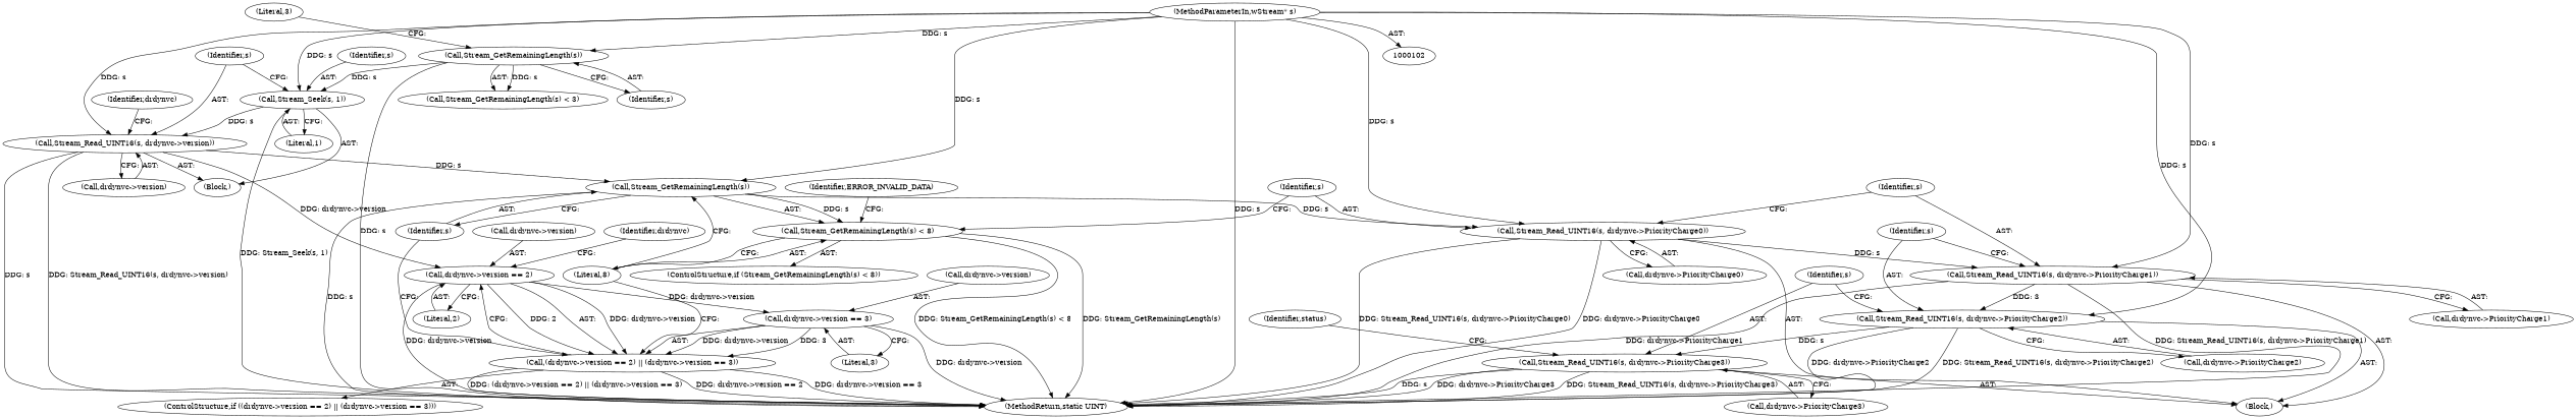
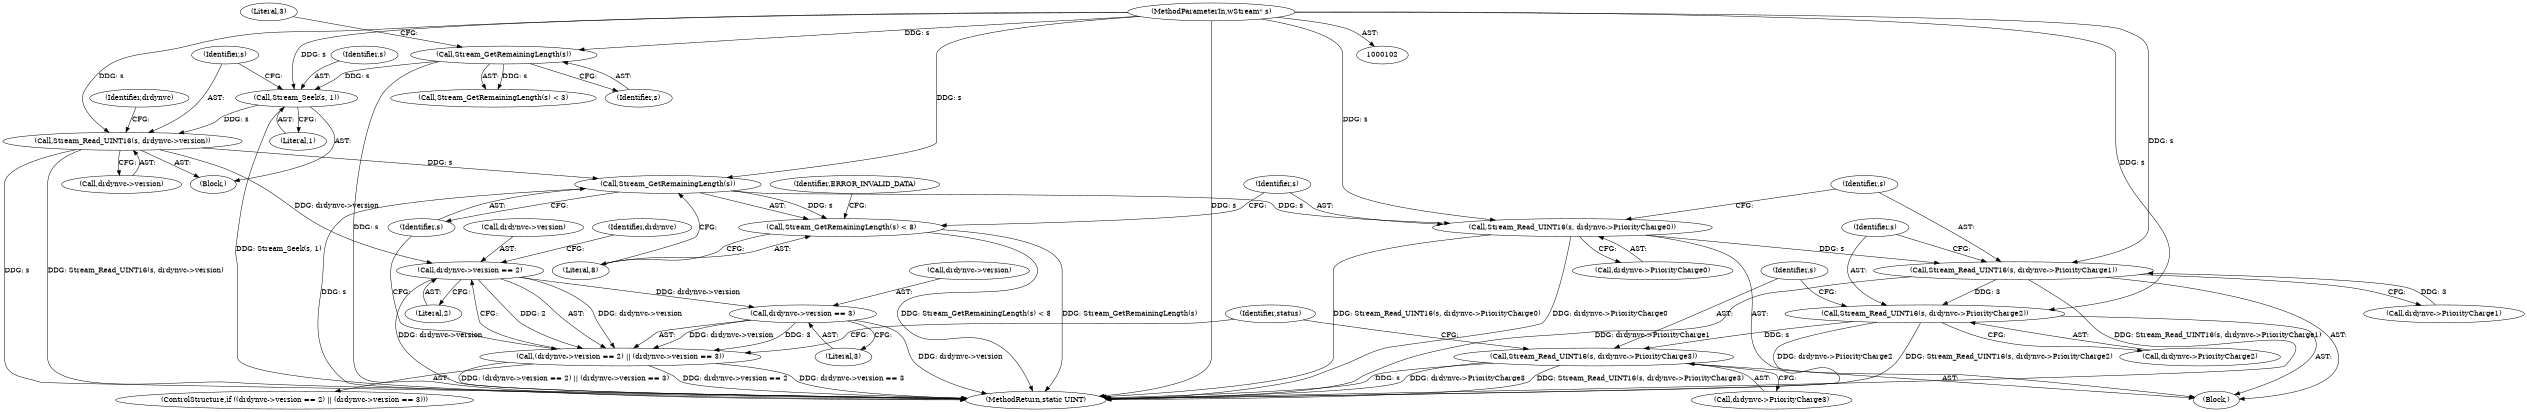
  digraph {
    n1 [label="(Call,Stream_Read_UINT16(s, drdynvc->version))"]
    n2 [label="(Call,drdynvc->version == 2)"]
    n3 [label="(Call,Stream_GetRemainingLength(s))"]
    n4 [label="(Call,drdynvc->version)"]
    n5 [label="(MethodReturn,static UINT)"]
    n6 [label="(Block,)"]
    n7 [label="(Call,(drdynvc->version == 2) || (drdynvc->version == 3))"]
    n8 [label="(Call,drdynvc->version == 3)"]
    n9 [label="(Literal,2)"]
    n10 [label="(Call,Stream_Read_UINT16(s, drdynvc->PriorityCharge0))"]
    n11 [label="(Call,Stream_GetRemainingLength(s) < 8)"]
    n12 [label="(Identifier,s)"]
    n13 [label="(Call,Stream_Seek(s, 1))"]
    n14 [label="(Literal,1)"]
    n15 [label="(Call,Stream_GetRemainingLength(s))"]
    n16 [label="(Call,Stream_GetRemainingLength(s) < 3)"]
    n17 [label="(Identifier,s)"]
    n18 [label="(MethodParameterIn,wStream* s)"]
    n19 [label="(Call,Stream_Read_UINT16(s, drdynvc->PriorityCharge1))"]
    n20 [label="(Call,Stream_Read_UINT16(s, drdynvc->PriorityCharge2))"]
    1000102
    n22 [label="(Call,drdynvc->PriorityCharge0)"]
    n23 [label="(Block,)"]
    n24 [label="(Call,drdynvc->PriorityCharge1)"]
    n25 [label="(Call,Stream_Read_UINT16(s, drdynvc->PriorityCharge3))"]
    n26 [label="(Call,drdynvc->PriorityCharge2)"]
    n27 [label="(Call,drdynvc->PriorityCharge3)"]
    n28 [label="(ControlStructure,if ((drdynvc->version == 2) || (drdynvc->version == 3)))"]
    n29 [label="(Literal,3)"]
-   n30 [label="(ControlStructure,if (Stream_GetRemainingLength(s) < 8))"]
    n31 [label="(Literal,8)"]
    n32 [label="(Identifier,status)"]
    n33 [label="(Identifier,s)"]
    n34 [label="(Identifier,s)"]
    n35 [label="(Identifier,ERROR_INVALID_DATA)"]
    n36 [label="(Identifier,drdynvc)"]
    n37 [label="(Identifier,s)"]
    n38 [label="(Call,drdynvc->version)"]
    n39 [label="(Identifier,s)"]
    n40 [label="(Identifier,s)"]
    n41 [label="(Identifier,drdynvc)"]
    n42 [label="(Identifier,s)"]
    n43 [label="(Call,drdynvc->version)"]
    n44 [label="(Literal,3)"]
    n1 -> n2 [label="DDG: drdynvc->version"]
    n1 -> n3 [label="DDG: s"]
    n1 -> n4 [label="CFG: "]
    n1 -> n5 [label="DDG: s"]
    n1 -> n5 [label="DDG: Stream_Read_UINT16(s, drdynvc->version)"]
    n1 -> n6 [label="AST: "]
    n2 -> n5 [label="DDG: drdynvc->version"]
    n2 -> n7 [label="AST: "]
    n2 -> n7 [label="DDG: drdynvc->version"]
    n2 -> n7 [label="DDG: 2"]
    n2 -> n8 [label="DDG: drdynvc->version"]
    n2 -> n9 [label="CFG: "]
    n3 -> n5 [label="DDG: s"]
    n3 -> n10 [label="DDG: s"]
    n3 -> n11 [label="AST: "]
    n3 -> n11 [label="DDG: s"]
    n3 -> n12 [label="CFG: "]
    n4 -> n1 [label="AST: "]
    n7 -> n2 [label="CFG: "]
    n7 -> n5 [label="DDG: drdynvc->version == 2"]
    n7 -> n5 [label="DDG: drdynvc->version == 3"]
    n7 -> n5 [label="DDG: (drdynvc->version == 2) || (drdynvc->version == 3)"]
    n7 -> n28 [label="AST: "]
    n8 -> n5 [label="DDG: drdynvc->version"]
    n8 -> n7 [label="AST: "]
    n8 -> n7 [label="DDG: drdynvc->version"]
    n8 -> n7 [label="DDG: 3"]
    n8 -> n29 [label="CFG: "]
    n9 -> n2 [label="AST: "]
    n10 -> n5 [label="DDG: Stream_Read_UINT16(s, drdynvc->PriorityCharge0)"]
    n10 -> n5 [label="DDG: drdynvc->PriorityCharge0"]
    n10 -> n19 [label="DDG: s"]
    n10 -> n22 [label="CFG: "]
    n10 -> n23 [label="AST: "]
    n11 -> n5 [label="DDG: Stream_GetRemainingLength(s) < 8"]
    n11 -> n5 [label="DDG: Stream_GetRemainingLength(s)"]
-   n11 -> n30 [label="AST: "]
    n11 -> n31 [label="CFG: "]
    n12 -> n3 [label="AST: "]
    n12 -> n7 [label="CFG: "]
    n13 -> n1 [label="DDG: s"]
    n13 -> n5 [label="DDG: Stream_Seek(s, 1)"]
    n13 -> n6 [label="AST: "]
    n13 -> n14 [label="CFG: "]
    n14 -> n13 [label="AST: "]
    n15 -> n5 [label="DDG: s"]
    n15 -> n13 [label="DDG: s"]
    n15 -> n16 [label="AST: "]
    n15 -> n16 [label="DDG: s"]
    n15 -> n17 [label="CFG: "]
    n17 -> n15 [label="AST: "]
    n18 -> n1 [label="DDG: s"]
    n18 -> n3 [label="DDG: s"]
    n18 -> n5 [label="DDG: s"]
    n18 -> n10 [label="DDG: s"]
    n18 -> n13 [label="DDG: s"]
    n18 -> n15 [label="DDG: s"]
    n18 -> n19 [label="DDG: s"]
    n18 -> n20 [label="DDG: s"]
    n18 -> 1000102 [label="AST: "]
    n19 -> n5 [label="DDG: drdynvc->PriorityCharge1"]
    n19 -> n5 [label="DDG: Stream_Read_UINT16(s, drdynvc->PriorityCharge1)"]
    n19 -> n20 [label="DDG: 3"]
    n19 -> n23 [label="AST: "]
    n19 -> n24 [label="CFG: "]
    n20 -> n5 [label="DDG: drdynvc->PriorityCharge2"]
    n20 -> n5 [label="DDG: Stream_Read_UINT16(s, drdynvc->PriorityCharge2)"]
    n20 -> n23 [label="AST: "]
    n20 -> n25 [label="DDG: s"]
    n20 -> n26 [label="CFG: "]
    n22 -> n10 [label="AST: "]
-   n24 -> n19 [label="AST: "]
+   n24 -> n19 [label="DDG: 3"]
    n25 -> n5 [label="DDG: Stream_Read_UINT16(s, drdynvc->PriorityCharge3)"]
    n25 -> n5 [label="DDG: s"]
    n25 -> n5 [label="DDG: drdynvc->PriorityCharge3"]
    n25 -> n23 [label="AST: "]
    n25 -> n27 [label="CFG: "]
    n26 -> n20 [label="AST: "]
    n27 -> n25 [label="AST: "]
    n29 -> n8 [label="AST: "]
    n31 -> n3 [label="CFG: "]
    n31 -> n11 [label="AST: "]
-   n31 -> n7 [label="CFG: "]
+   n32 -> n7 [label="CFG: "]
    n32 -> n25 [label="CFG: "]
    n33 -> n10 [label="CFG: "]
    n33 -> n19 [label="AST: "]
    n34 -> n1 [label="AST: "]
    n34 -> n13 [label="CFG: "]
    n35 -> n11 [label="CFG: "]
    n36 -> n1 [label="CFG: "]
    n37 -> n20 [label="CFG: "]
    n37 -> n25 [label="AST: "]
    n38 -> n2 [label="AST: "]
    n39 -> n10 [label="AST: "]
    n39 -> n11 [label="CFG: "]
    n40 -> n19 [label="CFG: "]
    n40 -> n20 [label="AST: "]
    n41 -> n2 [label="CFG: "]
    n42 -> n13 [label="AST: "]
    n43 -> n8 [label="AST: "]
    n44 -> n15 [label="CFG: "]
  }
